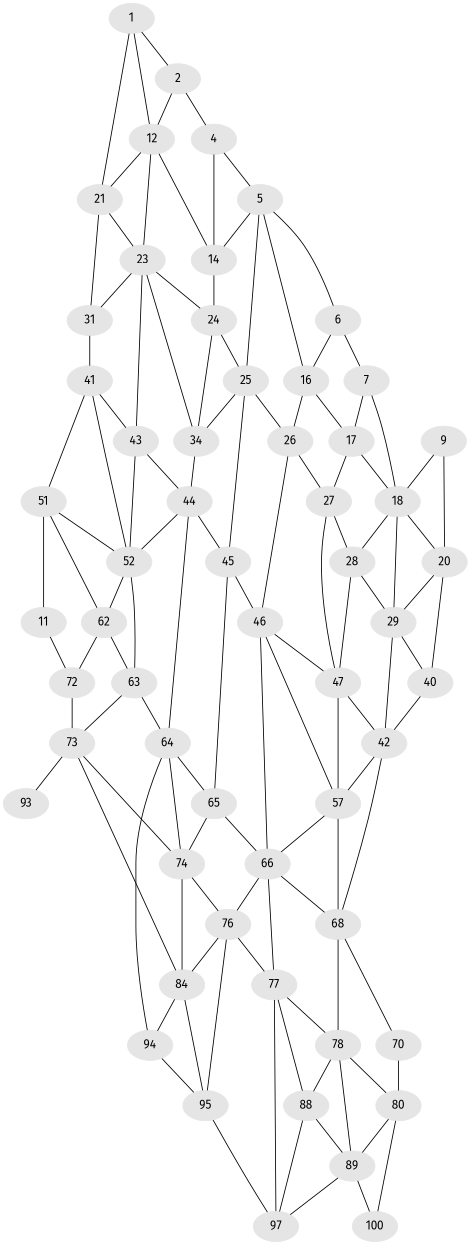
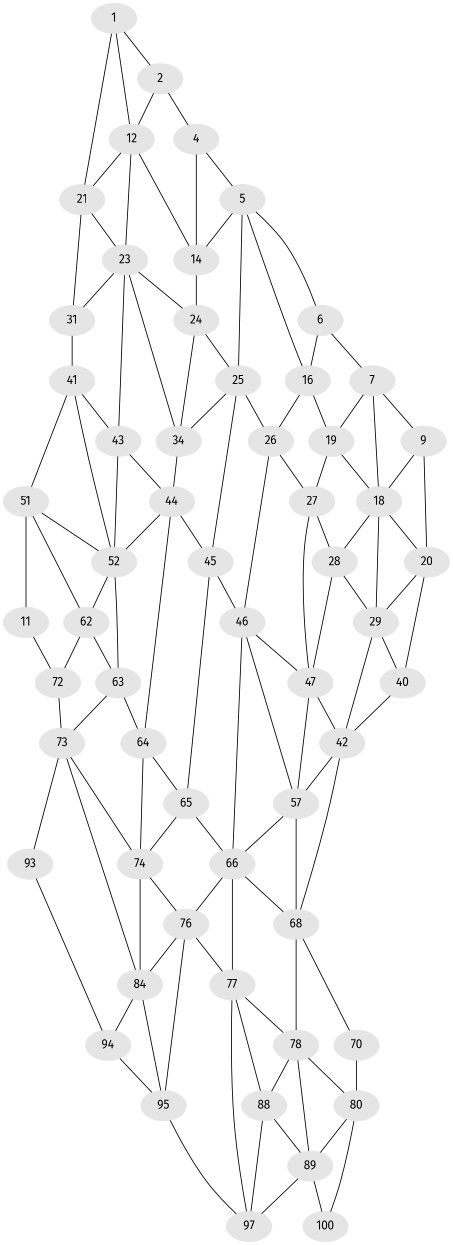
  graph {
    fontname="Fira Sans"
    node [color=gray90 fontname="Fira Sans" style=filled]
    edge [fontname="Fira Sans"]
    1 [super="+11"]
    2 [super="+3"]
    12 [super="+13"]
    21 [super="+22"]
    4
    14
    23 [super="+33"]
    31 [super="+32"]
    5 [super="+15"]
    6
    16
    25 [super="+35"]
    24
    7 [super="+8"]
-   17
+   17 [label=19]
    26 [super="+36"]
    34
    45 [super="+55"]
    9 [super="+10"]
    18 [super="+19"]
    20 [super="+30"]
    27 [super="+37"]
    28 [super="+38"]
    29 [super="+39"]
    40 [super="+50"]
    43
    46 [super="+56"]
    47 [super="+48"]
    n29 [label=42 super="+59"]
    41 [super="+42"]
    44 [super="+54"]
    52 [super="+53"]
    65
    57 [super="+58"]
    66 [super="+67"]
    68 [super="+69"]
    51 [super="+61"]
    64
    62
    n40 [label=11 super="+81"]
    63
    74 [super="+75"]
    76 [super="+86"]
    77 [super="+87"]
    70
    78 [super="+79"]
    72 [super="+82"]
    73 [super="+83"]
    80 [super="+90"]
    84 [super="+85"]
    93
    95 [super="+96"]
    88
    97 [super="+98"]
    89 [super="+99"]
    100
    94
    1 -- 2
    1 -- 12
    1 -- 21
    2 -- 12 [weight=2]
    2 -- 4
    12 -- 21
    12 -- 14
    12 -- 23
    21 -- 23
    21 -- 31 [weight=2]
    4 -- 14
    4 -- 5
    14 -- 24
    23 -- 31
    23 -- 24
    23 -- 34
    23 -- 43
    31 -- 41 [weight=2]
    5 -- 14
    5 -- 6
    5 -- 16
    5 -- 25
    6 -- 16
    6 -- 7
    16 -- 17
    16 -- 26
    25 -- 26 [weight=2]
    25 -- 34
    25 -- 45
    24 -- 25
    24 -- 34
    7 -- 17
+   7 -- 9
    7 -- 18
    17 -- 18
    17 -- 27
    26 -- 27 [weight=2]
    26 -- 46
    34 -- 44
    45 -- 46 [weight=2]
    45 -- 65
    9 -- 18
    9 -- 20
    18 -- 20
    18 -- 28
    18 -- 29
    20 -- 29
    20 -- 40
    27 -- 28 [weight=2]
    27 -- 47
    28 -- 29 [weight=2]
    28 -- 47
    29 -- 40
    29 -- n29
    40 -- n29
    43 -- 44
    43 -- 52
    46 -- 47
    46 -- 57
    46 -- 66
    47 -- n29
    47 -- 57 [weight=2]
    n29 -- 57
    n29 -- 68
    41 -- 43
    41 -- 52
    41 -- 51
    44 -- 45 [weight=2]
    44 -- 52
    44 -- 64
    52 -- 62
    52 -- 63
    65 -- 66
    65 -- 74
    57 -- 66
    57 -- 68
    66 -- 68
    66 -- 76
    66 -- 77
    68 -- 70
    68 -- 78 [weight=2]
    51 -- 52
    51 -- 62
    51 -- n40
    64 -- 65
    64 -- 74
    62 -- 63
    62 -- 72
    n40 -- 72 [weight=2]
    63 -- 64
    63 -- 73
    74 -- 76
    74 -- 84 [weight=2]
    76 -- 77 [weight=2]
    76 -- 84
    76 -- 95
    77 -- 78
    77 -- 88
    77 -- 97
    70 -- 80
    78 -- 80
    78 -- 88
    78 -- 89
    72 -- 73 [weight=2]
    73 -- 74
    73 -- 84
    73 -- 93
    80 -- 89
    80 -- 100
    84 -- 95
    84 -- 94
-   64 -- 94
+   93 -- 94
    95 -- 97
    88 -- 97
    88 -- 89
    89 -- 97
    89 -- 100
    94 -- 95
  }
